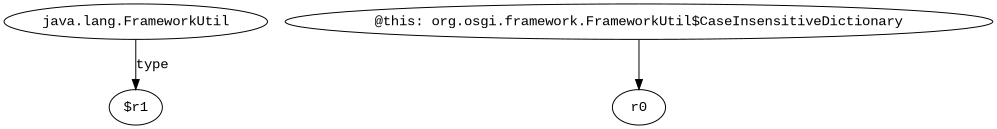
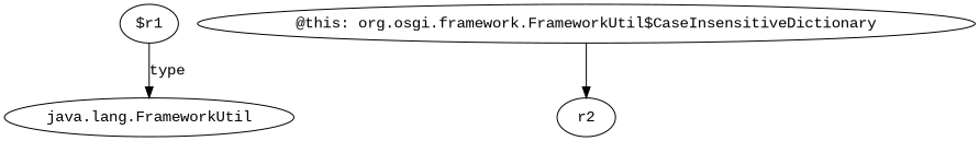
  digraph {
    fontname="Liberation Mono"
    node [fontname="Liberation Mono"]
    edge [fontname="Liberation Mono"]
    n1 [label="java.lang.FrameworkUtil"]
    n2 [label="$r1"]
    n3 [label="@this: org.osgi.framework.FrameworkUtil$CaseInsensitiveDictionary"]
-   n4 [label=r0]
-   n1 -> n2 [label=type]
+   n4 [label=r2]
+   n2 -> n1 [label=type]
    n3 -> n4
  }
